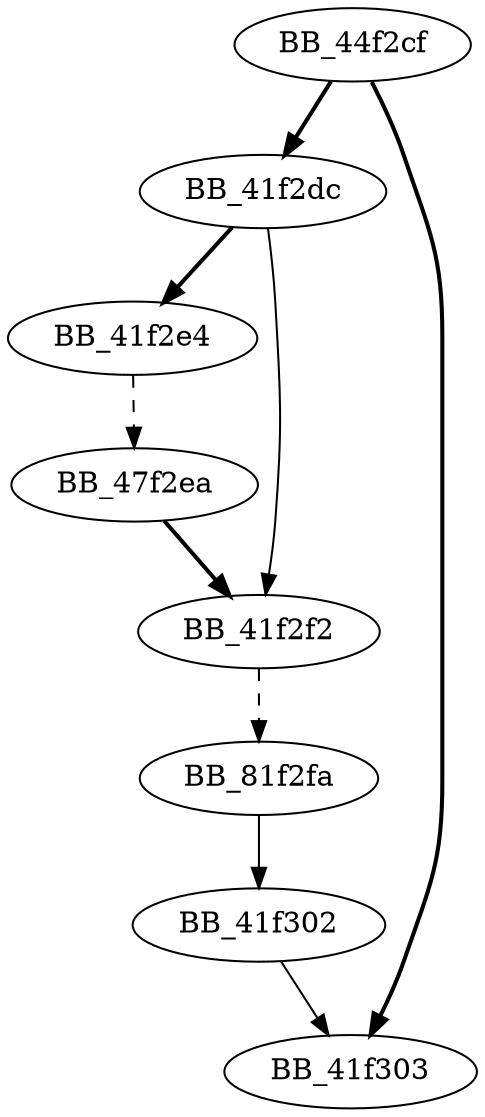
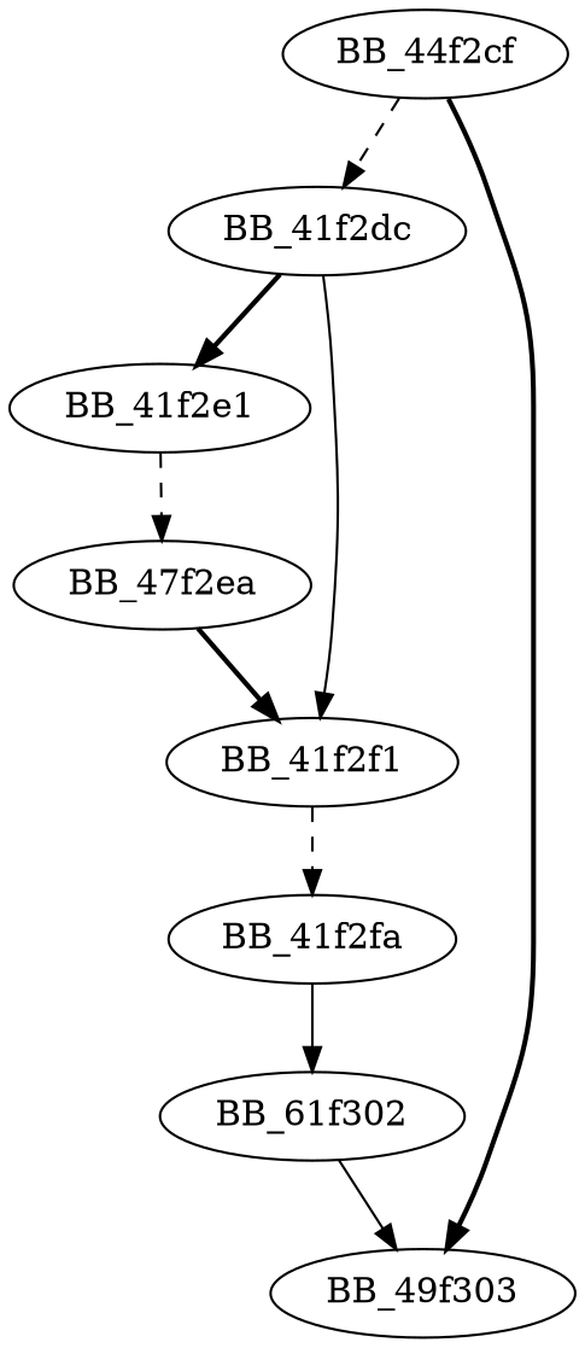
  digraph {
    edge [style=bold]
    n1 [label=BB_44f2cf]
    BB_41f2dc
-   BB_41f303
-   BB_41f2e4
-   BB_41f2f2
+   BB_41f303 [label=BB_49f303]
+   BB_41f2e4 [label=BB_41f2e1]
+   BB_41f2f2 [label=BB_41f2f1]
    n6 [label=BB_47f2ea]
-   BB_41f2fa [label=BB_81f2fa]
-   BB_41f302
-   n1 -> BB_41f2dc
+   BB_41f2fa
+   BB_41f302 [label=BB_61f302]
+   n1 -> BB_41f2dc [style=dashed]
    n1 -> BB_41f303
    BB_41f2dc -> BB_41f2e4
    BB_41f2dc -> BB_41f2f2 [style=solid]
    BB_41f2e4 -> n6 [style=dashed]
    BB_41f2f2 -> BB_41f2fa [style=dashed]
    n6 -> BB_41f2f2
    BB_41f2fa -> BB_41f302 [style=solid]
    BB_41f302 -> BB_41f303 [style=solid]
  }
